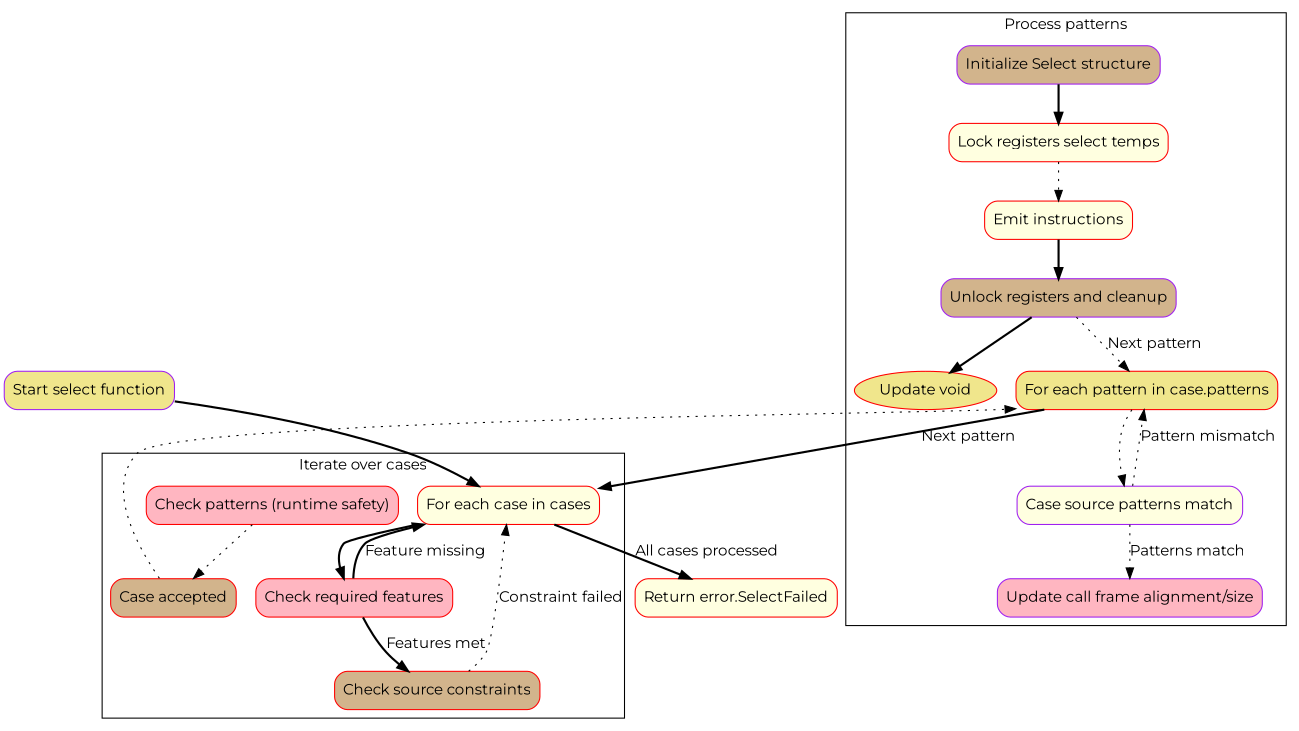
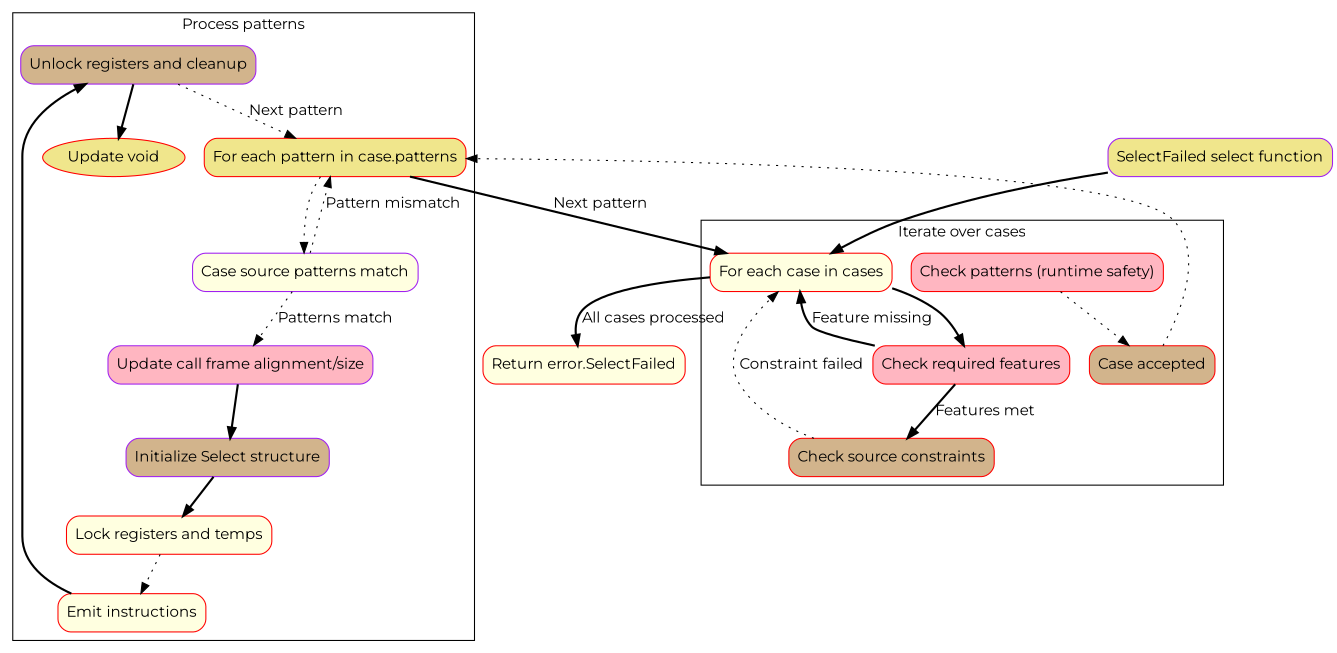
  digraph {
    fontname=Montserrat
    node [color=red fillcolor=lightyellow fontname=Montserrat shape=rectangle style="rounded,filled"]
    edge [fontname=Montserrat style=bold]
    n1 [label="For each case in cases"]
    n2 [fillcolor=lightpink label="Check required features"]
    n3 [fillcolor=tan label="Check source constraints"]
    n4 [fillcolor=lightpink label="Check patterns (runtime safety)"]
    n5 [fillcolor=tan label="Case accepted"]
    n6 [fillcolor=khaki label="Update void" shape=ellipse]
    n7 [fillcolor=khaki label="For each pattern in case.patterns"]
    n8 [color=purple label="Case source patterns match"]
    n9 [color=purple fillcolor=lightpink label="Update call frame alignment/size"]
    n10 [color=purple fillcolor=tan label="Initialize Select structure"]
-   n11 [label="Lock registers select temps"]
+   n11 [label="Lock registers and temps"]
    n12 [label="Emit instructions"]
    n13 [color=purple fillcolor=tan label="Unlock registers and cleanup"]
    n14 [label="Return error.SelectFailed" shape=box]
-   n15 [color=purple fillcolor=khaki label="Start select function"]
+   n15 [color=purple fillcolor=khaki label="SelectFailed select function"]
    subgraph cluster_1 {
      label="Iterate over cases"
      n1
      n2
      n3
      n4
      n5
    }
    subgraph cluster_2 {
      label="Process patterns"
      n6
      n7
      n8
      n9
      n10
      n11
      n12
      n13
    }
    n1 -> n2
    n1 -> n14 [label="All cases processed"]
    n2 -> n1 [label="Feature missing"]
    n2 -> n3 [label="Features met"]
    n3 -> n1 [label="Constraint failed" style=dotted]
    n4 -> n5 [style=dotted]
    n5 -> n7 [style=dotted]
    n7 -> n1 [label="Next pattern"]
    n7 -> n8 [style=dotted]
    n8 -> n7 [label="Pattern mismatch" style=dotted]
    n8 -> n9 [label="Patterns match" style=dotted]
+   n9 -> n10
    n10 -> n11
    n11 -> n12 [style=dotted]
    n12 -> n13
    n13 -> n6
    n13 -> n7 [label="Next pattern" style=dotted]
    n15 -> n1
  }
